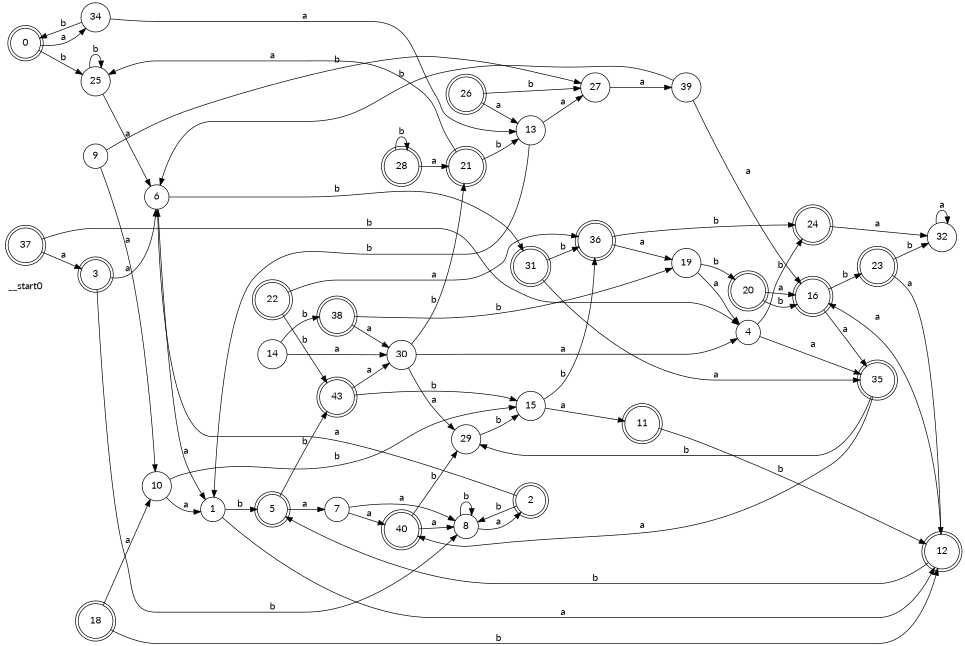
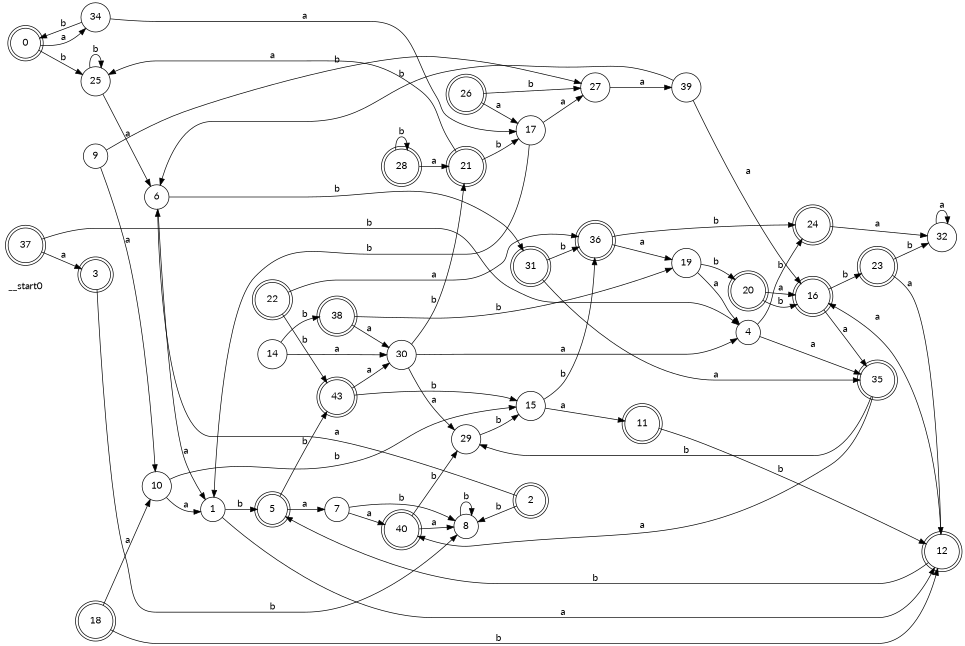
  digraph {
    fontname=Lato
    rankdir=LR
    node [fontname=Lato shape=doublecircle color=black fillcolor=white style="rounded,filled"]
    edge [fontname=Lato]
    __start0 [shape=none color="" fillcolor="" style=""]
    n2 [label=0]
    n3 [label=25 shape=circle style=filled]
    n4 [label=34 shape=circle style=filled]
    n5 [label=6 shape=circle style=filled]
-   n6 [label=13 shape=circle style=filled]
+   n6 [label=17 shape=circle style=filled]
    n7 [label=1 shape=circle style=filled]
    n8 [label=5]
    n9 [label=12]
    n10 [label=7 shape=circle style=filled]
    n11 [label=43]
    n12 [label=16]
    n13 [label=2]
    n14 [label=8 shape=circle style=filled]
    n15 [label=31]
    n16 [label=3]
    n17 [label=4 shape=circle style=filled]
    n18 [label=24]
    n19 [label=35]
    n20 [label=32 shape=circle style=filled]
    n21 [label=40]
    n22 [label=29 shape=circle style=filled]
    n23 [label=15 shape=circle style=filled]
    n24 [label=30 shape=circle style=filled]
    n25 [label=36]
    n26 [label=9 shape=circle style=filled]
    n27 [label=10 shape=circle style=filled]
    n28 [label=27 shape=circle style=filled]
    n29 [label=39 shape=circle style=filled]
    n30 [label=11]
    n31 [label=28]
    n32 [label=21]
    n33 [label=23]
    n34 [label=14 shape=circle style=filled]
    n35 [label=38]
    n36 [label=19 shape=circle style=filled]
    n37 [label=18]
    n38 [label=20]
    n39 [label=22]
    n40 [label=26]
    n41 [label=37]
    n2 -> n3 [label=b]
    n2 -> n4 [label=a]
    n3 -> n3 [label=b]
    n3 -> n5 [label=a]
    n4 -> n2 [label=b]
    n4 -> n6 [label=a]
    n5 -> n7 [label=a]
    n5 -> n15 [label=b]
    n6 -> n7 [label=b]
    n6 -> n28 [label=a]
    n7 -> n8 [label=b]
    n7 -> n9 [label=a]
    n8 -> n10 [label=a]
    n8 -> n11 [label=b]
    n9 -> n8 [label=b]
    n9 -> n12 [label=a]
-   n10 -> n14 [label=a]
+   n10 -> n14 [label=b]
    n10 -> n21 [label=a]
    n11 -> n23 [label=b]
    n11 -> n24 [label=a]
    n12 -> n19 [label=a]
    n12 -> n33 [label=b]
    n13 -> n5 [label=a]
    n13 -> n14 [label=b]
-   n14 -> n13 [label=a]
    n14 -> n14 [label=b]
    n15 -> n19 [label=a]
    n15 -> n25 [label=b]
-   n16 -> n5 [label=a]
    n16 -> n14 [label=b]
    n17 -> n18 [label=b]
    n17 -> n19 [label=a]
    n18 -> n20 [label=a]
    n19 -> n21 [label=a]
    n19 -> n22 [label=b]
    n20 -> n20 [label=a]
    n21 -> n14 [label=a]
    n21 -> n22 [label=b]
    n22 -> n23 [label=b]
    n23 -> n25 [label=b]
    n23 -> n30 [label=a]
    n24 -> n17 [label=a]
    n24 -> n22 [label=a]
    n24 -> n32 [label=b]
    n25 -> n18 [label=b]
    n25 -> n36 [label=a]
    n26 -> n27 [label=a]
    n26 -> n28 [label=b]
    n27 -> n7 [label=a]
    n27 -> n23 [label=b]
    n28 -> n29 [label=a]
    n29 -> n5 [label=b]
    n29 -> n12 [label=a]
    n30 -> n9 [label=b]
    n31 -> n31 [label=b]
    n31 -> n32 [label=a]
    n32 -> n3 [label=a]
    n32 -> n6 [label=b]
    n33 -> n9 [label=a]
    n33 -> n20 [label=b]
    n34 -> n24 [label=a]
    n34 -> n35 [label=b]
    n35 -> n24 [label=a]
    n35 -> n36 [label=b]
    n36 -> n17 [label=a]
    n36 -> n38 [label=b]
    n37 -> n9 [label=b]
    n37 -> n27 [label=a]
    n38 -> n12 [label=a]
    n38 -> n12 [label=b]
    n39 -> n11 [label=b]
    n39 -> n25 [label=a]
    n40 -> n6 [label=a]
    n40 -> n28 [label=b]
    n41 -> n16 [label=a]
    n41 -> n17 [label=b]
  }
